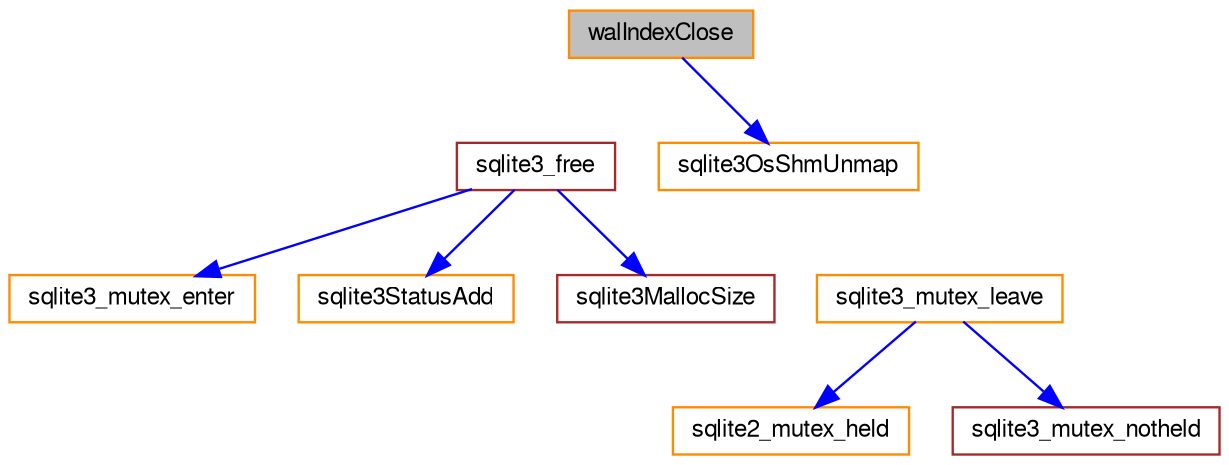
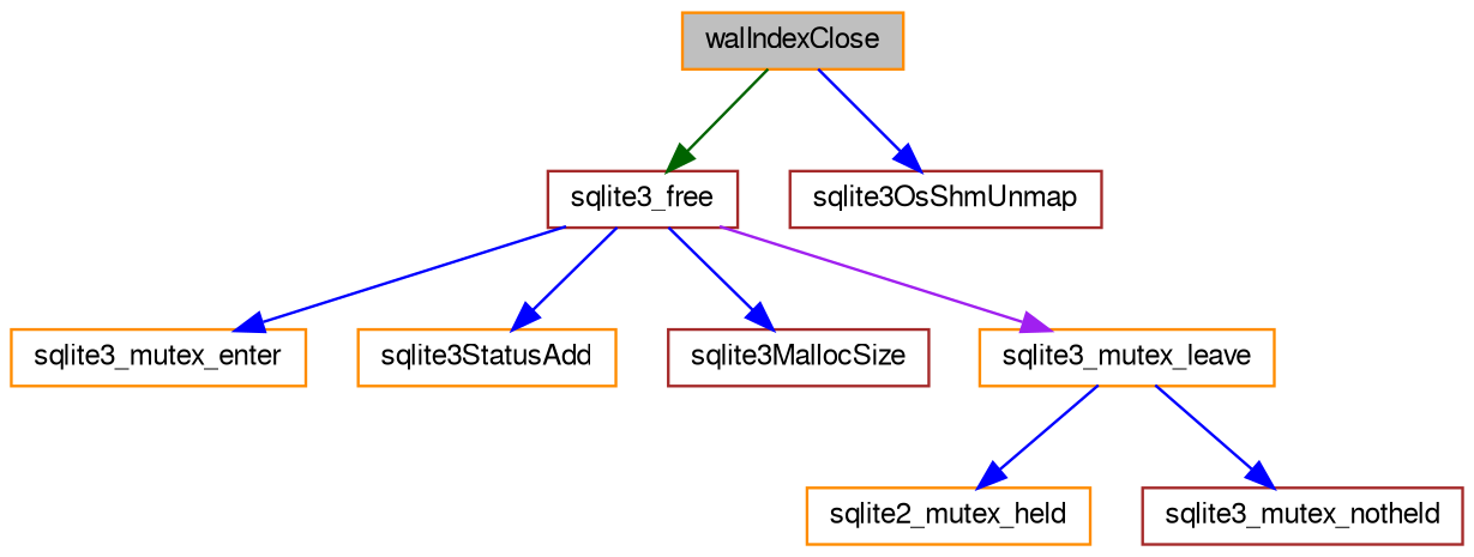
  digraph {
    rankdir=TB
    node [color=darkorange fillcolor=white fontname=FreeSans fontsize=10 shape=record style=filled]
    edge [color=blue fontname=FreeSans fontsize=10 labelfontname=FreeSans labelfontsize=10 style=solid]
    n1 [fillcolor=grey75 fontcolor=black height=0.2 label=walIndexClose width=0.4]
    n2 [color=brown height=0.2 label=sqlite3_free width=0.4]
-   n3 [height=0.2 label=sqlite3OsShmUnmap width=0.4]
+   n3 [color=brown height=0.2 label=sqlite3OsShmUnmap width=0.4]
    n4 [height=0.2 label=sqlite3_mutex_enter width=0.4]
    n5 [height=0.2 label=sqlite3StatusAdd width=0.4]
    n6 [color=brown height=0.2 label=sqlite3MallocSize width=0.4]
    n7 [height=0.2 label=sqlite3_mutex_leave width=0.4]
    n8 [height=0.2 label=sqlite2_mutex_held width=0.4]
    n9 [color=brown height=0.2 label=sqlite3_mutex_notheld width=0.4]
+   n1 -> n2 [color=darkgreen]
    n1 -> n3
    n2 -> n4
    n2 -> n5
    n2 -> n6
+   n2 -> n7 [color=purple]
    n7 -> n8
    n7 -> n9
  }
